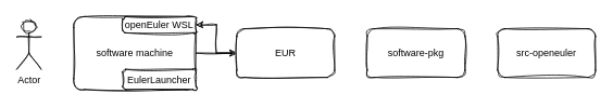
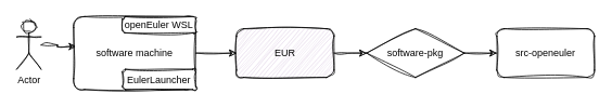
  <mxCell id="0" />
  <mxCell id="1" parent="0" />
+ <mxCell id="2" style="edgeStyle=orthogonalEdgeStyle;rounded=0;orthogonalLoop=1;jettySize=auto;html=1;entryX=0.02;entryY=0.411;entryDx=0;entryDy=0;entryPerimeter=0;sketch=1;curveFitting=1;jiggle=2;" edge="1" parent="1" source="3" target="5"><mxGeometry relative="1" as="geometry" /></mxCell>
  <mxCell id="3" value="Actor" style="shape=umlActor;verticalLabelPosition=bottom;verticalAlign=top;html=1;outlineConnect=0;sketch=1;curveFitting=1;jiggle=2;" vertex="1" parent="1"><mxGeometry x="20" y="25" width="30" height="60" as="geometry" /></mxCell>
  <mxCell id="4" style="edgeStyle=orthogonalEdgeStyle;rounded=0;orthogonalLoop=1;jettySize=auto;html=1;entryX=0;entryY=0.5;entryDx=0;entryDy=0;sketch=1;curveFitting=1;jiggle=2;" edge="1" parent="1" source="5" target="7"><mxGeometry relative="1" as="geometry" /></mxCell>
  <mxCell id="5" value="software machine" style="rounded=1;whiteSpace=wrap;html=1;sketch=1;curveFitting=1;jiggle=2;" vertex="1" parent="1"><mxGeometry x="90" y="20" width="150" height="90" as="geometry" /></mxCell>
- <mxCell id="6" style="edgeStyle=orthogonalEdgeStyle;rounded=0;orthogonalLoop=1;jettySize=auto;html=1;sketch=1;curveFitting=1;jiggle=2;" edge="1" parent="1" source="7" target="12"><mxGeometry relative="1" as="geometry" /></mxCell>
- <mxCell id="7" value="EUR" style="rounded=1;whiteSpace=wrap;html=1;sketch=1;curveFitting=1;jiggle=2;" vertex="1" parent="1"><mxGeometry x="290" y="35" width="120" height="60" as="geometry" /></mxCell>
- <mxCell id="9" value="software-pkg" style="rounded=1;whiteSpace=wrap;html=1;sketch=1;curveFitting=1;jiggle=2;" vertex="1" parent="1"><mxGeometry x="450" y="35" width="120" height="60" as="geometry" /></mxCell>
+ <mxCell id="6" style="edgeStyle=orthogonalEdgeStyle;rounded=0;orthogonalLoop=1;jettySize=auto;html=1;sketch=1;curveFitting=1;jiggle=2;" edge="1" parent="1" source="7" target="9"><mxGeometry relative="1" as="geometry" /></mxCell>
+ <mxCell id="7" value="EUR" style="rounded=1;whiteSpace=wrap;html=1;sketch=1;curveFitting=1;jiggle=2;fillColor=#e1d5e7;" vertex="1" parent="1"><mxGeometry x="290" y="35" width="120" height="60" as="geometry" /></mxCell>
+ <mxCell id="8" style="edgeStyle=orthogonalEdgeStyle;rounded=0;orthogonalLoop=1;jettySize=auto;html=1;sketch=1;curveFitting=1;jiggle=2;" edge="1" parent="1" source="9" target="10"><mxGeometry relative="1" as="geometry" /></mxCell>
+ <mxCell id="9" value="software-pkg" style="rhombus;whiteSpace=wrap;html=1;sketch=1;curveFitting=1;jiggle=2;" vertex="1" parent="1"><mxGeometry x="450" y="35" width="120" height="60" as="geometry" /></mxCell>
  <mxCell id="10" value="src-openeuler" style="rounded=1;whiteSpace=wrap;html=1;sketch=1;curveFitting=1;jiggle=2;" vertex="1" parent="1"><mxGeometry x="610" y="35" width="120" height="60" as="geometry" /></mxCell>
  <mxCell id="11" value="EulerLauncher" style="rounded=1;whiteSpace=wrap;html=1;sketch=1;curveFitting=1;jiggle=2;" vertex="1" parent="1"><mxGeometry x="150" y="85" width="90" height="25" as="geometry" /></mxCell>
  <mxCell id="12" value="openEuler WSL" style="rounded=1;whiteSpace=wrap;html=1;sketch=1;curveFitting=1;jiggle=2;" vertex="1" parent="1"><mxGeometry x="150" y="20" width="90" height="20" as="geometry" /></mxCell>
